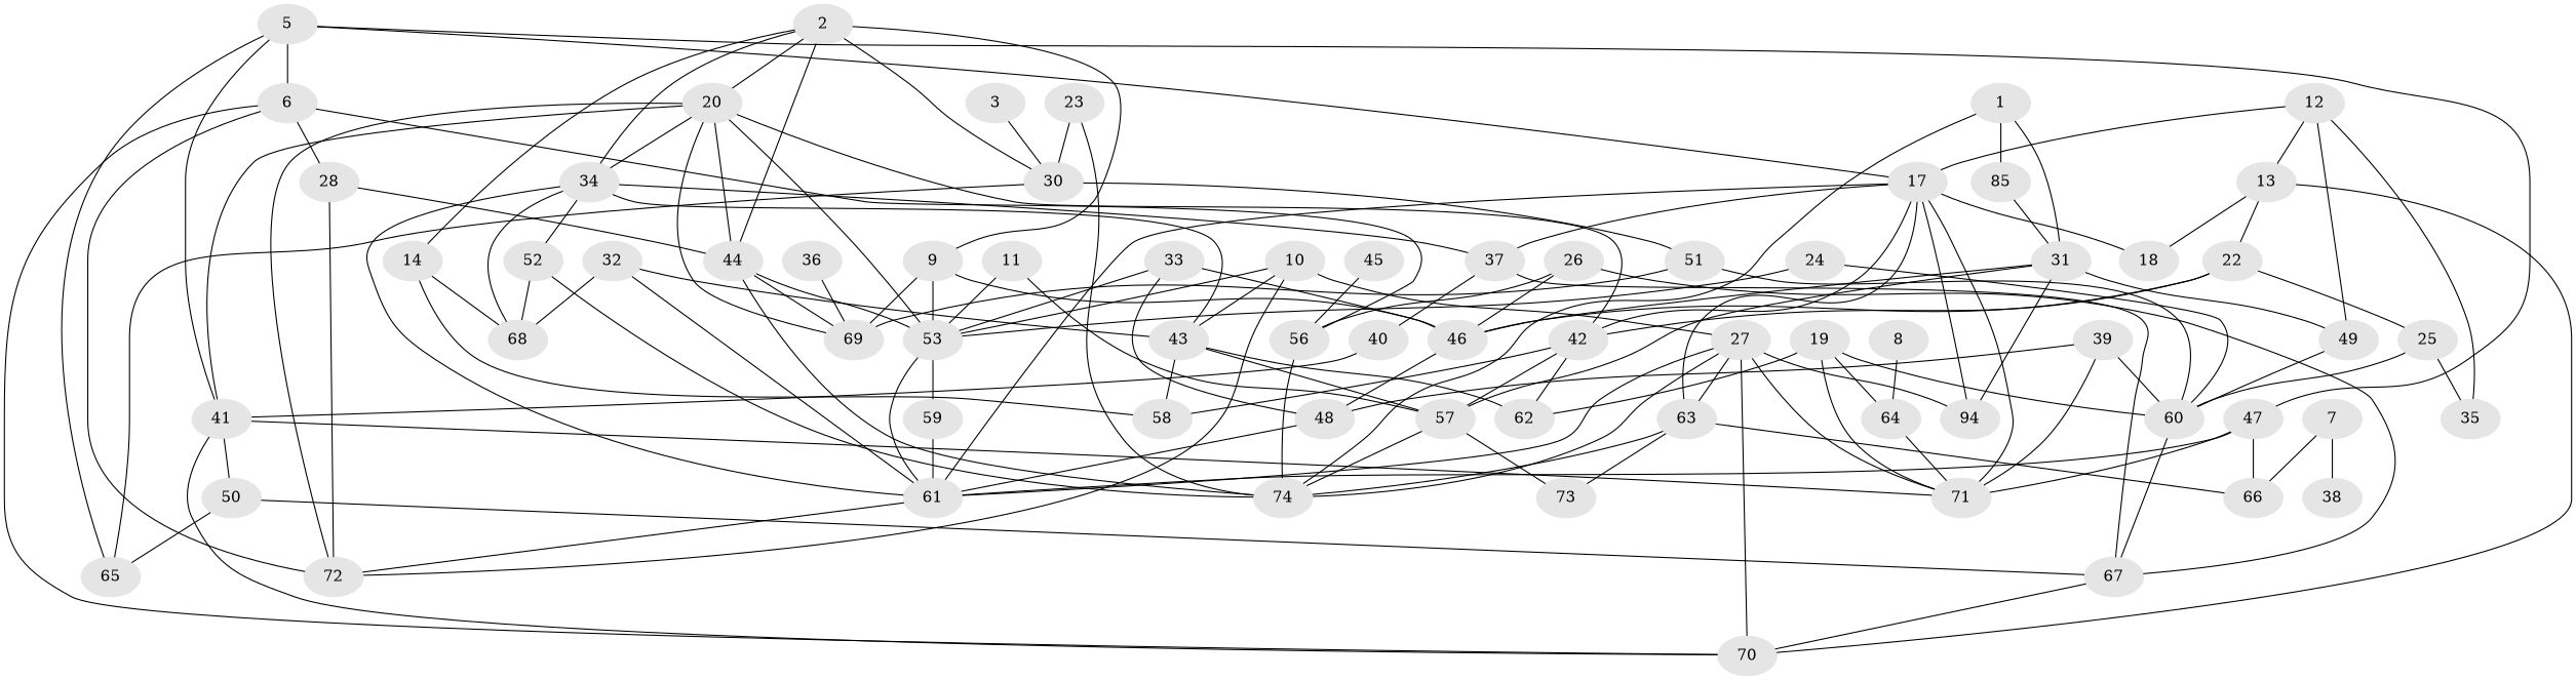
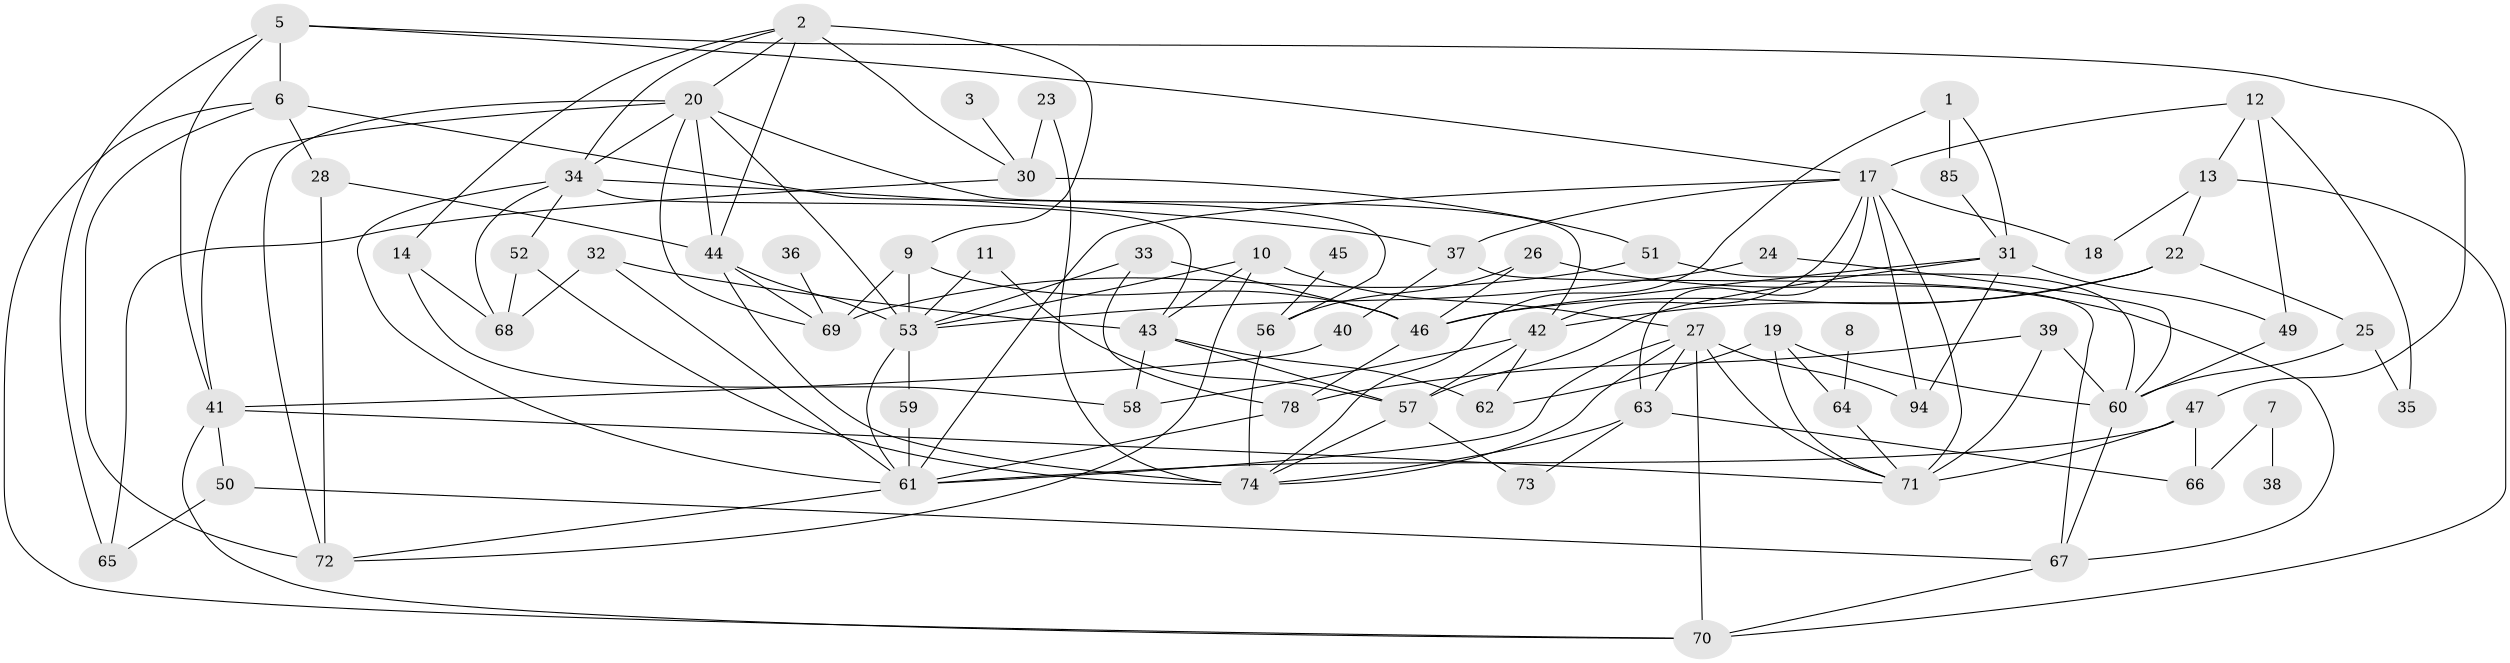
  graph {
    node [color=gray90 style=filled]
    edge [weight=1.0]
    n1 [label=85]
    1
    31
    74
    46
    57
    49
    n8 [label=94]
    2
    9
    14
    20
    30
    34
    44
    53
    69
    58
    68
    41
    72
    42
    65
    51
    43
    37
    61
    52
    3
    5
    6
    17
    47
    28
    56
    70
    18
    63
    71
    50
    66
    7
    38
    8
    64
-   48
+   48 [label=78]
    59
    10
    27
    62
    11
    73
    12
    13
    35
    22
    60
    25
    67
    40
    19
    23
    24
    26
    32
    33
    36
    39
    45
    n1 -- 31
    1 -- n1
    1 -- 31
    1 -- 74
    31 -- 46
    31 -- 57
    31 -- 49 [weight=2.0]
    31 -- n8
    46 -- 48
    57 -- 74
    57 -- 73
    49 -- 60
    2 -- 9
    2 -- 14
    2 -- 20
    2 -- 30
    2 -- 34
    2 -- 44
    9 -- 46
    9 -- 53
    9 -- 69
    14 -- 58
    14 -- 68
    20 -- 34
    20 -- 44
    20 -- 53
    20 -- 69
    20 -- 41
    20 -- 72
    20 -- 42
    30 -- 65
    30 -- 51
    34 -- 68
    34 -- 43
    34 -- 37
    34 -- 61
    34 -- 52
    44 -- 74
    44 -- 53
    44 -- 69
    53 -- 61
    53 -- 59
    41 -- 70
    41 -- 71
    41 -- 50 [weight=2.0]
    42 -- 57
    42 -- 58
    42 -- 62
    51 -- 69
    51 -- 60
    43 -- 57
    43 -- 58
    43 -- 62
    37 -- 67
    37 -- 40
    61 -- 72
    52 -- 74 [weight=2.0]
    52 -- 68
    3 -- 30
    5 -- 41
    5 -- 65
    5 -- 6
    5 -- 17
    5 -- 47
    6 -- 72
    6 -- 28
    6 -- 56
    6 -- 70
    17 -- n8
    17 -- 42
    17 -- 37
    17 -- 61
    17 -- 18
    17 -- 63
    17 -- 71
    47 -- 61
    47 -- 71
    47 -- 66
    28 -- 44
    28 -- 72
    56 -- 74
    63 -- 74
    63 -- 66
    63 -- 73
    50 -- 65
    50 -- 67
    7 -- 66
    7 -- 38
    8 -- 64
    64 -- 71
    48 -- 61
    59 -- 61
    10 -- 53
    10 -- 72
    10 -- 43
    10 -- 27
    27 -- 74
    27 -- n8
    27 -- 61
    27 -- 70
    27 -- 63
    27 -- 71
    11 -- 57
    11 -- 53
    12 -- 49
    12 -- 17
    12 -- 13
    12 -- 35
    13 -- 70
    13 -- 18
    13 -- 22
    22 -- 46
    22 -- 42
    22 -- 25
    60 -- 67
    25 -- 35
    25 -- 60
    67 -- 70
    40 -- 41
    19 -- 71
    19 -- 64
    19 -- 62
    19 -- 60
    23 -- 74
    23 -- 30
    24 -- 53
    24 -- 60
    26 -- 46
    26 -- 56
    26 -- 67
    32 -- 68
    32 -- 43
    32 -- 61
    33 -- 46
    33 -- 53
    33 -- 48
    36 -- 69
    39 -- 71 [weight=2.0]
    39 -- 48
    39 -- 60
    45 -- 56
  }
